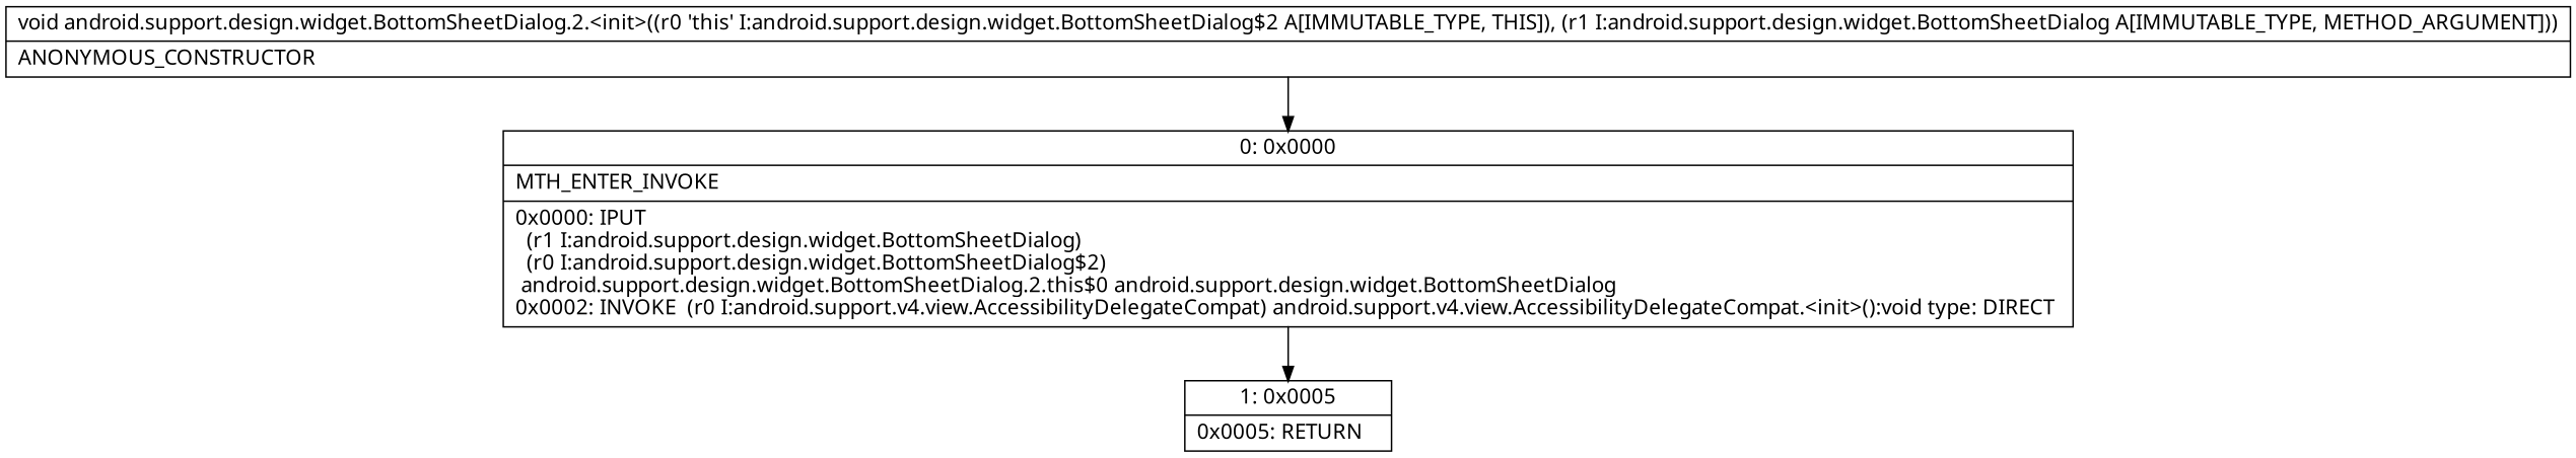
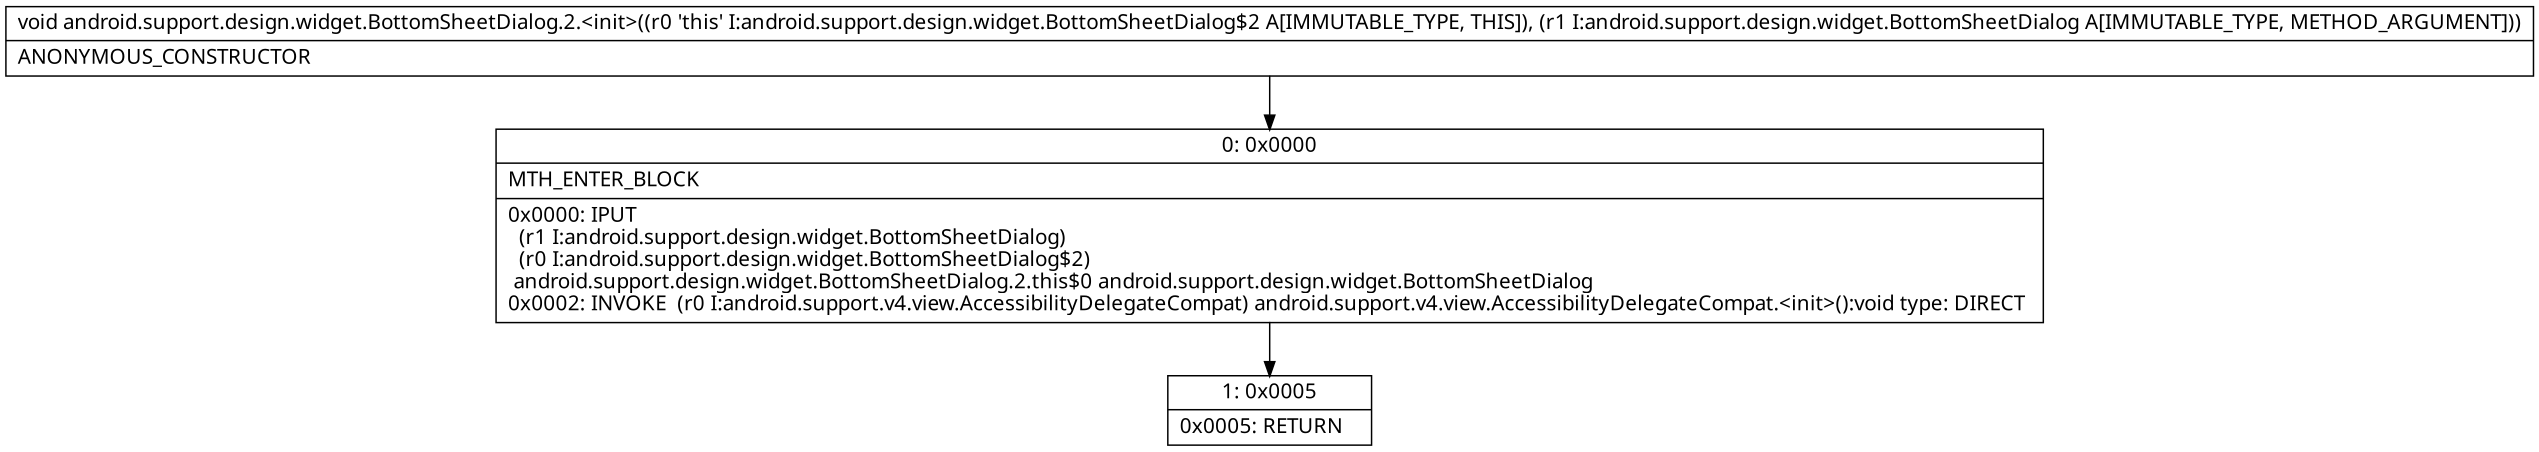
  digraph {
    fontname="Noto Sans"
    node [shape=record fontname="Noto Sans"]
    edge [fontname="Noto Sans"]
-   n1 [label="{0\:\ 0x0000|MTH_ENTER_INVOKE\l|0x0000: IPUT  \l  (r1 I:android.support.design.widget.BottomSheetDialog)\l  (r0 I:android.support.design.widget.BottomSheetDialog$2)\l android.support.design.widget.BottomSheetDialog.2.this$0 android.support.design.widget.BottomSheetDialog \l0x0002: INVOKE  (r0 I:android.support.v4.view.AccessibilityDelegateCompat) android.support.v4.view.AccessibilityDelegateCompat.\<init\>():void type: DIRECT \l}"]
+   n1 [label="{0\:\ 0x0000|MTH_ENTER_BLOCK\l|0x0000: IPUT  \l  (r1 I:android.support.design.widget.BottomSheetDialog)\l  (r0 I:android.support.design.widget.BottomSheetDialog$2)\l android.support.design.widget.BottomSheetDialog.2.this$0 android.support.design.widget.BottomSheetDialog \l0x0002: INVOKE  (r0 I:android.support.v4.view.AccessibilityDelegateCompat) android.support.v4.view.AccessibilityDelegateCompat.\<init\>():void type: DIRECT \l}"]
    n2 [label="{1\:\ 0x0005|0x0005: RETURN   \l}"]
    n3 [label="{void android.support.design.widget.BottomSheetDialog.2.\<init\>((r0 'this' I:android.support.design.widget.BottomSheetDialog$2 A[IMMUTABLE_TYPE, THIS]), (r1 I:android.support.design.widget.BottomSheetDialog A[IMMUTABLE_TYPE, METHOD_ARGUMENT]))  | ANONYMOUS_CONSTRUCTOR\l}"]
    n1 -> n2
    n3 -> n1
  }
